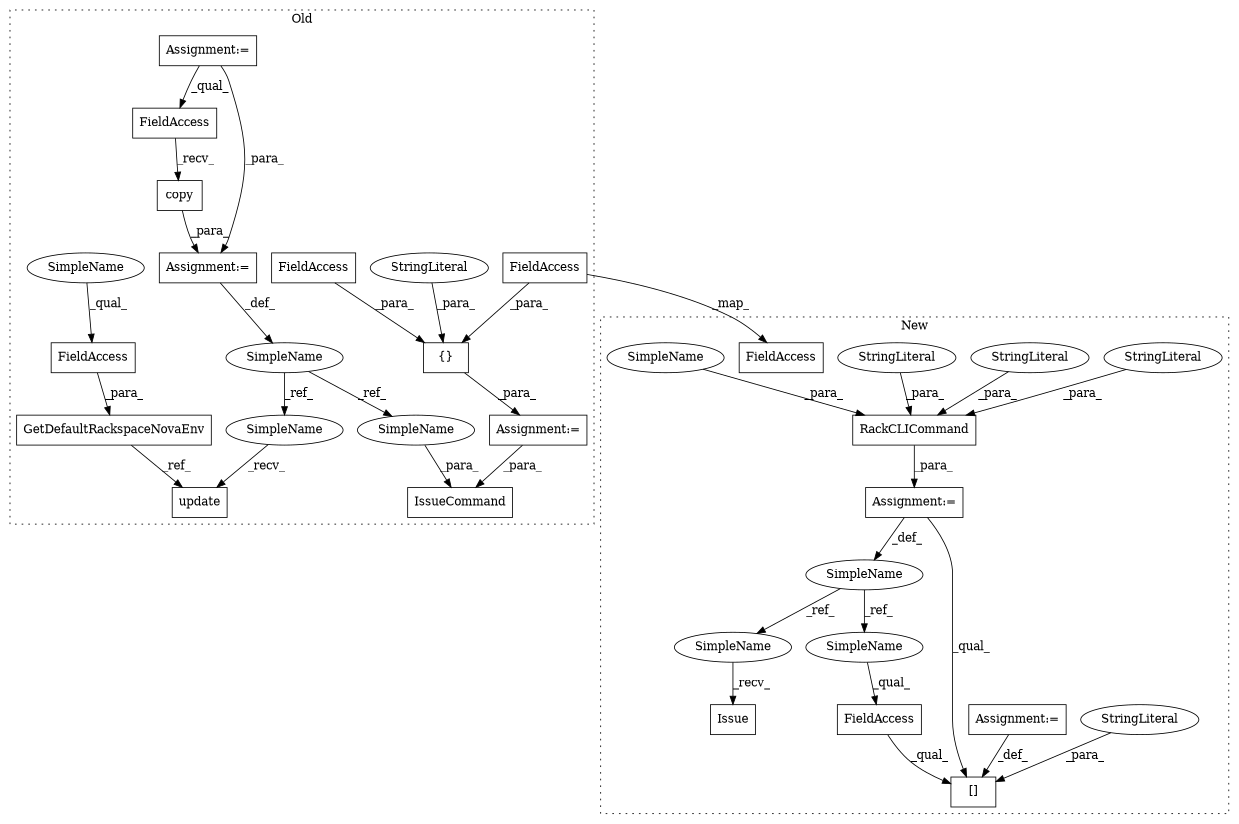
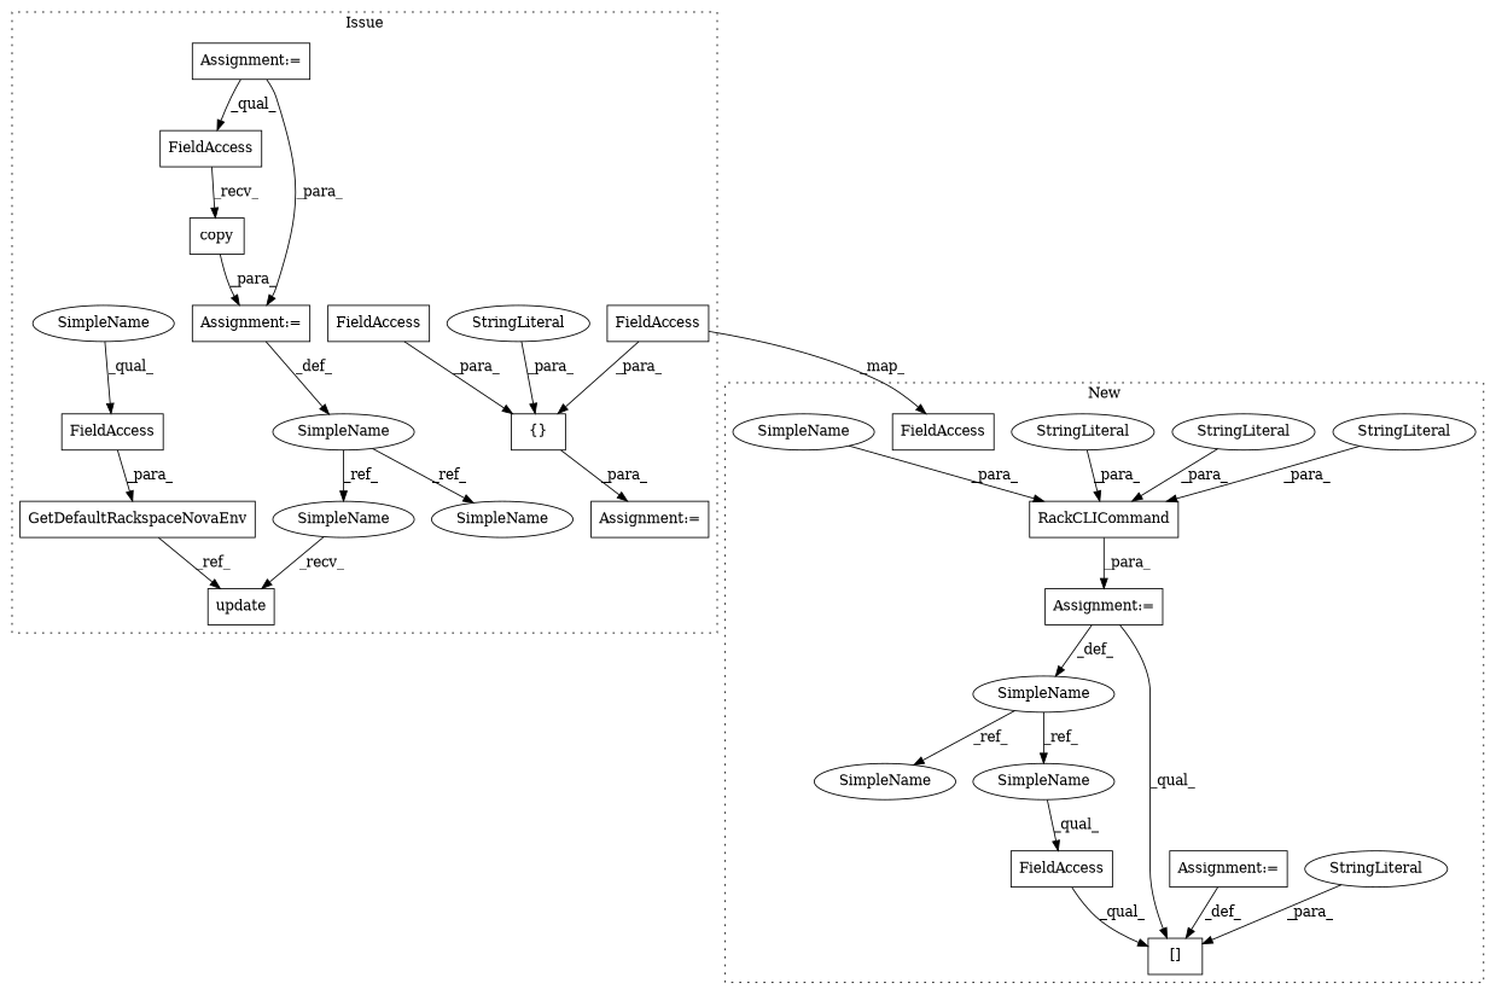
  digraph {
    node [a=42 l=3 s=17395 shape=box]
    n1 [a=32 l="7,1" label=update s="17356,17405"]
    n2 [a=32 l="27,1" label=GetDefaultRackspaceNovaEnv s="17368,17404"]
    n3 [a=22 l=9 label=FieldAccess]
    n4 [a=32 l=6 label=copy s=17340]
-   n5 [a=32 l="13,1" label=IssueCommand s="17636,17656"]
    n6 [a=22 l=10 label=FieldAccess s=17329]
    n7 [a=4 l="1,1" label="{}" s="17428,17465"]
    n8 [a=22 l=15 label=FieldAccess s=17429]
    n9 [label=SimpleName s=17325 shape=ellipse]
    n10 [a=45 l=5 label=StringLiteral s=17460 shape=ellipse]
    n11 [a=7 l=2 label="Assignment:=" s=17133]
    n12 [a=7 l=1 label="Assignment:=" s=17415]
    n13 [a=7 l=1 label="Assignment:=" s=17328]
    n14 [a=22 l=7 label=FieldAccess s=17452]
    n15 [l=4 label=SimpleName shape=ellipse]
    n16 [label=SimpleName s=17653 shape=ellipse]
    n17 [label=SimpleName s=17352 shape=ellipse]
-   n18 [a=32 l=7 label=Issue s=11818]
    n19 [label=SimpleName s=11527 shape=ellipse]
    n20 [a=22 l=9 label=FieldAccess s=11630]
    n21 [a=2 l="10,1" label="[]" s="11630,11650"]
    n22 [a=45 l=10 label=StringLiteral s=11640 shape=ellipse]
    n23 [a=32 l="15,1" label=RackCLICommand s="11536,11594"]
    n24 [a=45 l=10 label=StringLiteral s=11566 shape=ellipse]
    n25 [a=45 l=17 label=StringLiteral s=11577 shape=ellipse]
    n26 [a=45 l=9 label=StringLiteral s=11556 shape=ellipse]
    n27 [a=7 l=1 label="Assignment:=" s=11530]
    n28 [a=7 l=1 label="Assignment:=" s=11651]
    n29 [a=22 l=7 label=FieldAccess s=11617]
    n30 [l=4 label=SimpleName s=11551 shape=ellipse]
    n31 [label=SimpleName s=11814 shape=ellipse]
    n32 [label=SimpleName s=11630 shape=ellipse]
    subgraph cluster_1 {
-     label=Old
+     label=Issue
      style=dotted
      n1
      n2
      n3
      n4
-     n5
      n6
      n7
      n8
      n9
      n10
      n11
      n12
      n13
      n14
      n15
      n16
      n17
    }
    subgraph cluster_2 {
      label=New
      style=dotted
-     n18
      n19
      n20
      n21
      n22
      n23
      n24
      n25
      n26
      n27
      n28
      n29
      n30
      n31
      n32
    }
    n2 -> n1 [label=_ref_]
    n3 -> n2 [label=_para_]
    n4 -> n13 [label=_para_]
    n6 -> n4 [label=_recv_]
    n7 -> n12 [label=_para_]
    n8 -> n7 [label=_para_]
    n9 -> n16 [label=_ref_]
    n9 -> n17 [label=_ref_]
    n10 -> n7 [label=_para_]
    n11 -> n6 [label=_qual_]
    n11 -> n13 [label=_para_]
-   n12 -> n5 [label=_para_]
    n13 -> n9 [label=_def_]
    n14 -> n7 [label=_para_]
    n14 -> n29 [label=_map_]
    n15 -> n3 [label=_qual_]
-   n16 -> n5 [label=_para_]
    n17 -> n1 [label=_recv_]
    n19 -> n31 [label=_ref_]
    n19 -> n32 [label=_ref_]
    n20 -> n21 [label=_qual_]
    n22 -> n21 [label=_para_]
    n23 -> n27 [label=_para_]
    n24 -> n23 [label=_para_]
    n25 -> n23 [label=_para_]
    n26 -> n23 [label=_para_]
    n27 -> n19 [label=_def_]
    n27 -> n21 [label=_qual_]
    n28 -> n21 [label=_def_]
    n30 -> n23 [label=_para_]
-   n31 -> n18 [label=_recv_]
    n32 -> n20 [label=_qual_]
  }
